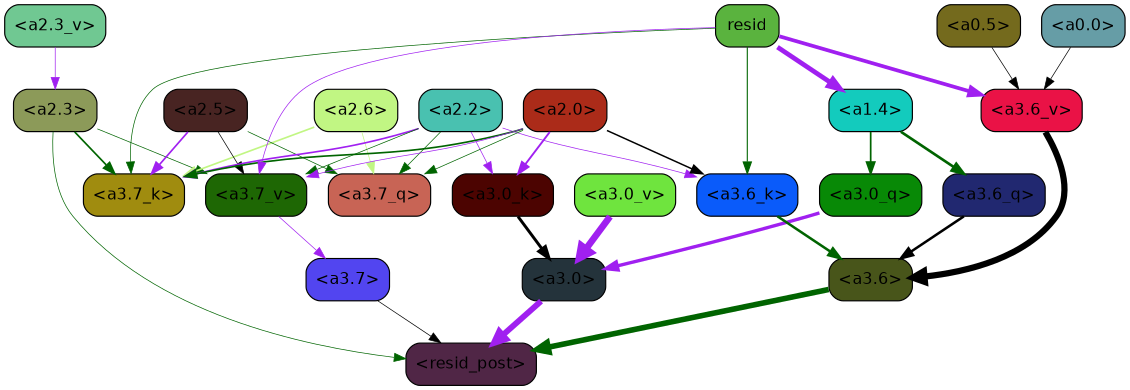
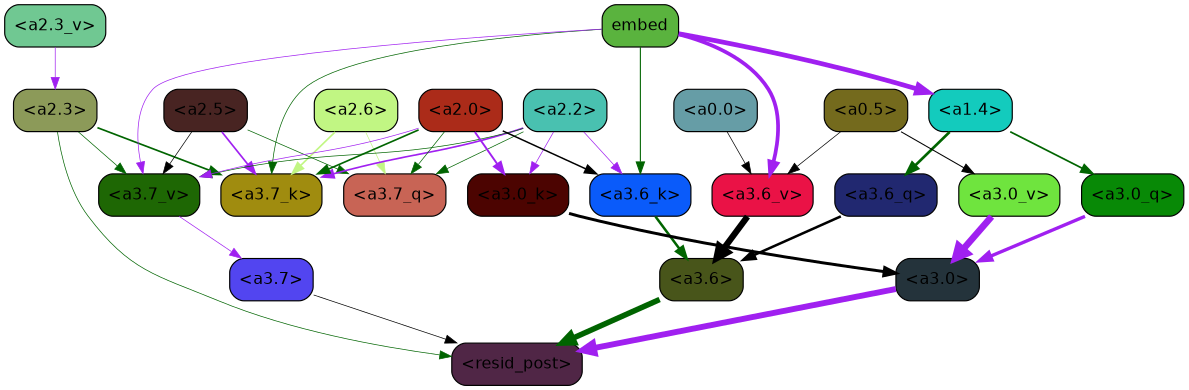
  strict digraph {
    splines=true
    node [color=black fontname=Helvetica shape=box style="filled, rounded"]
    edge [color=darkgreen penwidth=0.6]
    "<a3.7>" [fillcolor="#5245f0"]
    "<resid_post>" [fillcolor="#502646"]
    "<a3.6>" [fillcolor="#48551a"]
    "<a3.0>" [fillcolor="#24333b"]
    "<a2.3>" [fillcolor="#8c9a59"]
    "<a3.7_k>" [fillcolor="#a08c0f"]
    "<a3.7_v>" [fillcolor="#1e6704"]
    "<a3.7_q>" [fillcolor="#c86455"]
    "<a3.6_q>" [fillcolor="#212870"]
    "<a3.0_q>" [fillcolor="#088906"]
    "<a3.6_k>" [fillcolor="#0a5bfa"]
    "<a3.0_k>" [fillcolor="#4c0401"]
    "<a3.6_v>" [fillcolor="#ea1246"]
    "<a3.0_v>" [fillcolor="#6fe43e"]
    "<a2.6>" [fillcolor="#c1f683"]
    "<a2.5>" [fillcolor="#482422"]
    "<a2.2>" [fillcolor="#49c1b0"]
    "<a2.0>" [fillcolor="#ab2b19"]
    "<a1.4>" [fillcolor="#13cbbd"]
-   embed [fillcolor="#5ab33e" label=resid]
+   embed [fillcolor="#5ab33e"]
    "<a0.5>" [fillcolor="#746a1d"]
    "<a0.0>" [fillcolor="#669da6"]
    "<a2.3_v>" [fillcolor="#70c892"]
    "<a3.7>" -> "<resid_post>" [color=black]
    "<a3.6>" -> "<resid_post>" [penwidth=4.749041676521301]
    "<a3.0>" -> "<resid_post>" [color=purple penwidth=5.004215121269226]
    "<a2.3>" -> "<resid_post>"
    "<a2.3>" -> "<a3.7_k>" [penwidth=1.4391854107379913]
    "<a2.3>" -> "<a3.7_v>"
    "<a3.7_v>" -> "<a3.7>" [color=purple]
    "<a3.6_q>" -> "<a3.6>" [color=black penwidth=2.160832464694977]
    "<a3.0_q>" -> "<a3.0>" [color=purple penwidth=2.870753765106201]
    "<a3.6_k>" -> "<a3.6>" [penwidth=2.13908451795578]
    "<a3.0_k>" -> "<a3.0>" [color=black penwidth=2.520303964614868]
    "<a3.6_v>" -> "<a3.6>" [color=black penwidth=5.297133803367615]
    "<a3.0_v>" -> "<a3.0>" [color=purple penwidth=5.680712580680847]
    "<a2.6>" -> "<a3.7_k>" [color="#c1f683" penwidth=1.4180794060230255]
    "<a2.6>" -> "<a3.7_q>" [color="#c1f683"]
    "<a2.5>" -> "<a3.7_k>" [color=purple penwidth=1.4281435310840607]
    "<a2.5>" -> "<a3.7_v>" [color=black]
    "<a2.5>" -> "<a3.7_q>"
    "<a2.2>" -> "<a3.7_k>" [color=purple penwidth=1.3982512056827545]
    "<a2.2>" -> "<a3.7_v>"
    "<a2.2>" -> "<a3.7_q>"
    "<a2.2>" -> "<a3.6_k>" [color=purple]
    "<a2.2>" -> "<a3.0_k>" [color=purple]
    "<a2.0>" -> "<a3.7_k>" [penwidth=1.404832512140274]
    "<a2.0>" -> "<a3.7_v>" [color=purple]
    "<a2.0>" -> "<a3.7_q>"
    "<a2.0>" -> "<a3.6_k>" [color=black penwidth=1.2708758115768433]
    "<a2.0>" -> "<a3.0_k>" [color=purple penwidth=1.6207245588302612]
    "<a1.4>" -> "<a3.6_q>" [penwidth=2.289449453353882]
    "<a1.4>" -> "<a3.0_q>" [penwidth=1.4600623846054077]
    embed -> "<a3.7_k>"
    embed -> "<a3.7_v>" [color=purple]
    embed -> "<a3.6_k>" [penwidth=0.9291638135910034]
    embed -> "<a3.6_v>" [color=purple penwidth=3.1808209121227264]
    embed -> "<a1.4>" [color=purple penwidth=4.036660343408585]
    "<a0.5>" -> "<a3.6_v>" [color=black]
+   "<a0.5>" -> "<a3.0_v>" [color=black penwidth=0.8798569142818451]
    "<a0.0>" -> "<a3.6_v>" [color=black]
    "<a2.3_v>" -> "<a2.3>" [color=purple]
  }
